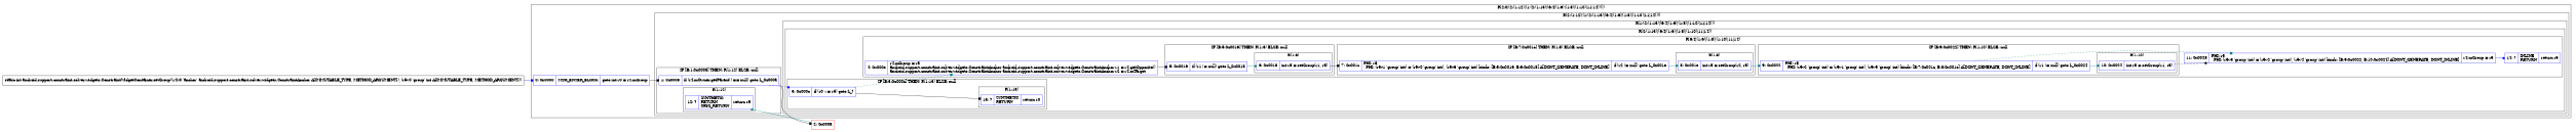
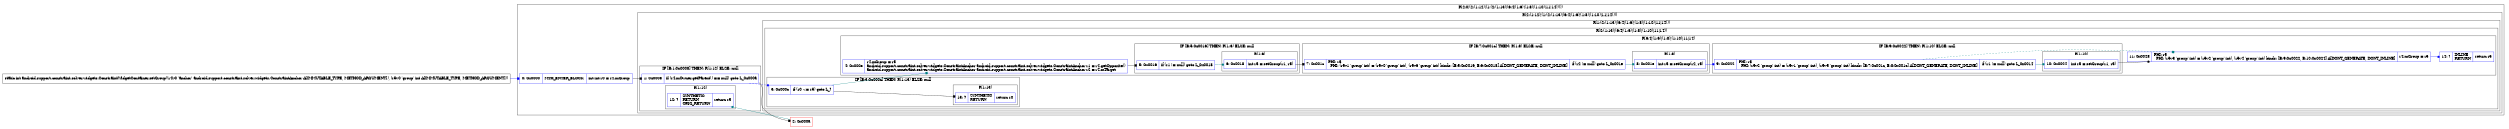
  digraph {
    rankdir=LR
    node [color=blue shape=record]
    edge [arrowhead=dot color=teal]
    n1 [label="{12\:\ ?|SYNTHETIC\lRETURN\lORIG_RETURN\l|return r5\l}"]
    n2 [label="{1\:\ 0x0008|if (r4.mOwner.getParent() == null) goto L_0x000a\l}"]
    n3 [label="{13\:\ ?|SYNTHETIC\lRETURN\l|return r0\l}"]
    n4 [label="{3\:\ 0x000c|if (r0 \<= r5) goto L_?\l}"]
    n5 [label="{6\:\ 0x0018|int r5 = setGroup(r1, r5)\l}"]
    n6 [label="{5\:\ 0x0016|if (r1 != null) goto L_0x0018\l}"]
    n7 [label="{8\:\ 0x001e|int r5 = setGroup(r2, r5)\l}"]
    n8 [label="{7\:\ 0x001c|PHI: r5 \l  PHI: (r5v1 'group' int) = (r5v0 'group' int), (r5v6 'group' int) binds: [B:5:0x0016, B:6:0x0018] A[DONT_GENERATE, DONT_INLINE]\l|if (r2 != null) goto L_0x001e\l}"]
    n9 [label="{10\:\ 0x0024|int r5 = setGroup(r1, r5)\l}"]
-   n10 [label="{9\:\ 0x0022|PHI: r5 \l  PHI: (r5v2 'group' int) = (r5v1 'group' int), (r5v5 'group' int) binds: [B:7:0x001c, B:8:0x001e] A[DONT_GENERATE, DONT_INLINE]\l|if (r1 != null) goto L_0x0024\l}"]
+   n10 [label="{9\:\ 0x0022|PHI: r5 \l  PHI: (r5v2 'group' int) = (r5v1 'group' int), (r5v5 'group' int) binds: [B:7:0x001c, B:8:0x001e] A[DONT_GENERATE, DONT_INLINE]\l|if (r1 != null) goto L_0x0014\l}"]
    n11 [label="{4\:\ 0x000e|r4.mGroup = r5\landroid.support.constraint.solver.widgets.ConstraintAnchor android.support.constraint.solver.widgets.ConstraintAnchor r1 = r4.getOpposite()\landroid.support.constraint.solver.widgets.ConstraintAnchor android.support.constraint.solver.widgets.ConstraintAnchor r2 = r4.mTarget\l}"]
    n12 [label="{11\:\ 0x0028|PHI: r5 \l  PHI: (r5v3 'group' int) = (r5v2 'group' int), (r5v4 'group' int) binds: [B:9:0x0022, B:10:0x0024] A[DONT_GENERATE, DONT_INLINE]\l|r4.mGroup = r5\l}"]
    n13 [label="{14\:\ ?|INLINE\lRETURN\l|return r5\l}"]
-   n14 [label="{0\:\ 0x0000|MTH_ENTER_BLOCK\l|goto int r0 = r4.mGroup\l}"]
+   n14 [label="{0\:\ 0x0000|MTH_ENTER_BLOCK\l|int int r0 = r4.mGroup\l}"]
    n15 [color=red label="{2\:\ 0x000a}"]
    n16 [label="{static int android.support.constraint.solver.widgets.ConstraintWidgetContainer.setGroup((r4v0 'anchor' android.support.constraint.solver.widgets.ConstraintAnchor A[IMMUTABLE_TYPE, METHOD_ARGUMENT]), (r5v0 'group' int A[IMMUTABLE_TYPE, METHOD_ARGUMENT])) }" color=""]
    subgraph cluster_1 {
      label="R(2:0|(2:(1:12)|(1:(2:(1:13)|(6:4|(1:6)|(1:8)|(1:10)|11|14)))))"
      n14
      subgraph cluster_2 {
        label="R(2:(1:12)|(1:(2:(1:13)|(6:4|(1:6)|(1:8)|(1:10)|11|14))))"
        subgraph cluster_3 {
          label="IF [B:1:0x0008] THEN: R(1:12) ELSE: null"
          n2
          subgraph cluster_4 {
            label="R(1:12)"
            n1
          }
        }
        subgraph cluster_5 {
          label="R(1:(2:(1:13)|(6:4|(1:6)|(1:8)|(1:10)|11|14)))"
          subgraph cluster_6 {
            label="R(2:(1:13)|(6:4|(1:6)|(1:8)|(1:10)|11|14))"
            subgraph cluster_7 {
              label="IF [B:3:0x000c] THEN: R(1:13) ELSE: null"
              n4
              subgraph cluster_8 {
                label="R(1:13)"
                n3
              }
            }
            subgraph cluster_9 {
              label="R(6:4|(1:6)|(1:8)|(1:10)|11|14)"
              n11
              n12
              n13
              subgraph cluster_10 {
                label="IF [B:5:0x0016] THEN: R(1:6) ELSE: null"
                n6
                subgraph cluster_11 {
                  label="R(1:6)"
                  n5
                }
              }
              subgraph cluster_12 {
                label="IF [B:7:0x001c] THEN: R(1:8) ELSE: null"
                n8
                subgraph cluster_13 {
                  label="R(1:8)"
                  n7
                }
              }
              subgraph cluster_14 {
                label="IF [B:9:0x0022] THEN: R(1:10) ELSE: null"
                n10
                subgraph cluster_15 {
                  label="R(1:10)"
                  n9
                }
              }
            }
          }
        }
      }
    }
    n2 -> n4 [color=blue style=dashed]
    n2 -> n15 [arrowhead=box color=black]
    n4 -> n3 [arrowhead=box color=black]
-   n4 -> n11 [arrowhead=box style=dashed]
+   n4 -> n11 [arrowhead=box style=solid]
    n5 -> n8 [arrowhead=box color=black]
    n6 -> n5
-   n7 -> n10
+   n7 -> n10 [color=blue]
    n8 -> n7
-   n9 -> n12 [color=black style=dashed]
+   n9 -> n12 [color=black]
    n10 -> n9
    n10 -> n12 [arrowhead=box style=dashed]
    n11 -> n6 [arrowhead=box color=black]
    n12 -> n13 [color=blue]
    n14 -> n2 [arrowhead=box color=black]
    n15 -> n1
    n16 -> n14 [arrowhead=box color=blue]
  }
